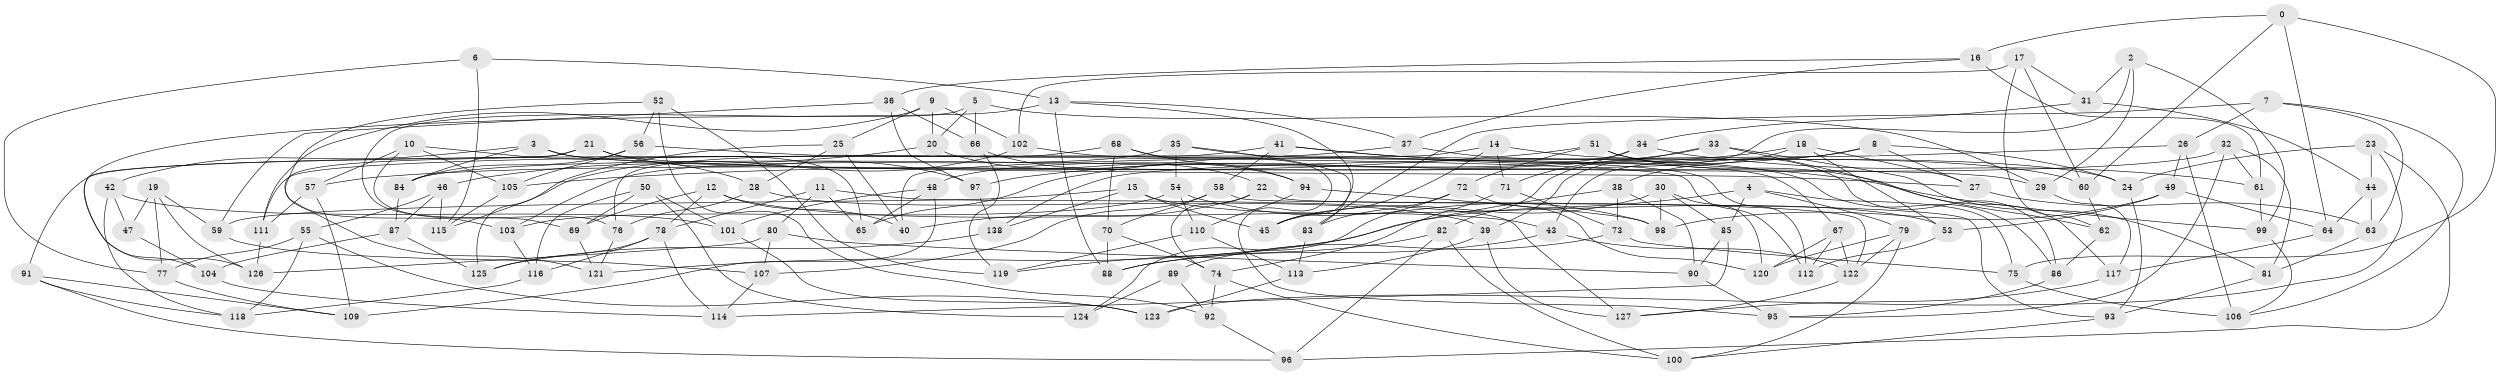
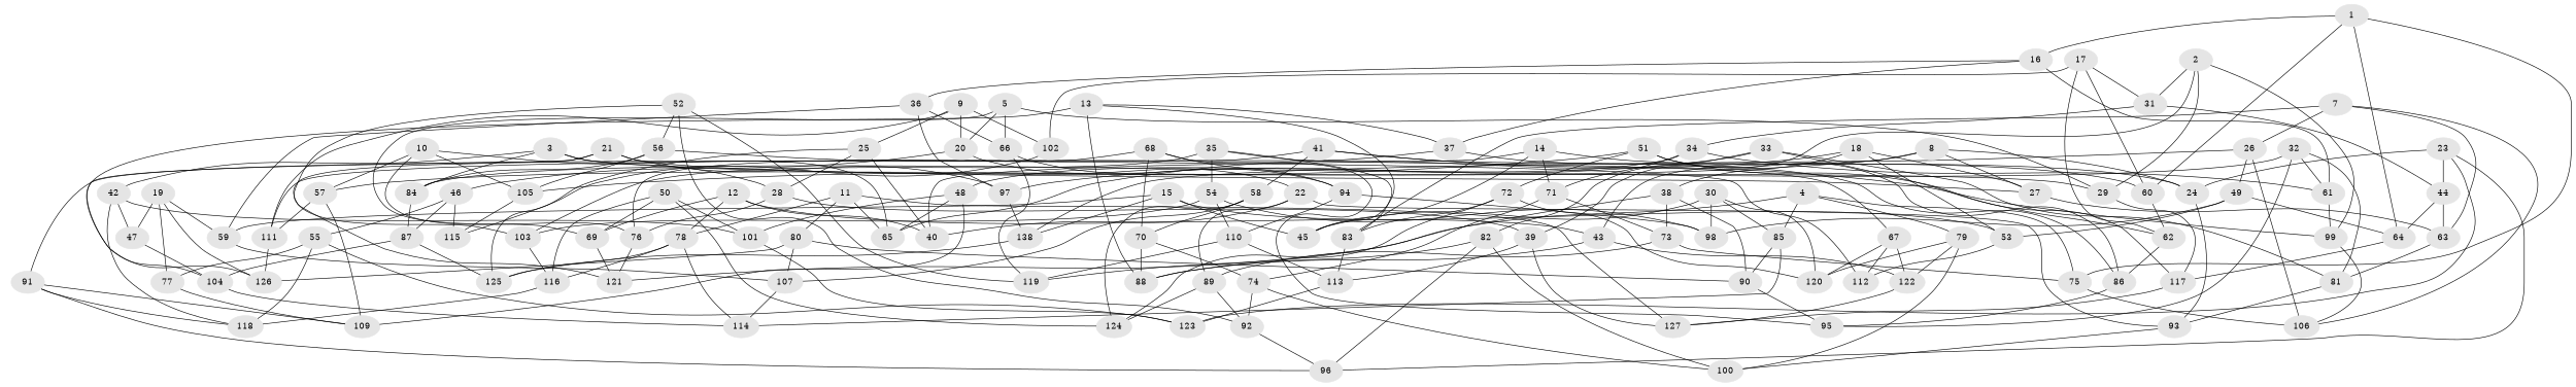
  graph {
    fontname="DejaVu Serif"
    node [color=gray90 fontname="DejaVu Serif" style=filled]
    edge [fontname="DejaVu Serif"]
-   1 [label=0]
+   1
    16
    60
    64
    75
    37
    36
    61
    62
    117
    106
    2
    29
    31
    39
    99
    44
    34
    127
    113
    3
    27
    42
    65
    84
    63
    47
    101
    118
    87
    4
    79
    85
    121
    120
    122
    100
    90
    114
    5
    20
    66
    69
    22
    46
    119
    94
-   6
    13
    77
    115
    45
    88
    126
    111
    109
    7
    26
    83
    n60 [label=138]
    49
    81
    8
    24
    43
    57
    93
    9
    25
    102
    28
    40
    125
    112
    10
    76
    105
    11
    78
    80
    116
    107
    12
    104
    14
    71
    73
    74
    15
    53
    59
    97
    17
    86
    18
    38
    19
    89
    55
    21
    124
    92
    23
    96
    123
    98
    30
    48
    32
    95
    33
    82
    35
    54
    67
    103
    110
    41
    58
    91
    70
    50
    51
    72
    52
    56
    68
    1 -- 16
    1 -- 60
    1 -- 64
    1 -- 75
    16 -- 37
    16 -- 36
    16 -- 61
    60 -- 62
    64 -- 117
    75 -- 106
    37 -- 60
    37 -- 111
    36 -- 66
    36 -- 59
    36 -- 97
    61 -- 99
    62 -- 86
    117 -- 127
    2 -- 29
    2 -- 31
    2 -- 39
    2 -- 99
    29 -- 117
    31 -- 44
    31 -- 34
    39 -- 127
    39 -- 113
    99 -- 106
    44 -- 64
    44 -- 63
    34 -- 61
    34 -- 71
    34 -- 48
    113 -- 123
    3 -- 27
    3 -- 42
    3 -- 65
    3 -- 84
    27 -- 63
    42 -- 47
    42 -- 101
    42 -- 118
    84 -- 87
    63 -- 81
    47 -- 104
    101 -- 123
    87 -- 125
    87 -- 104
    4 -- 75
    4 -- 79
    4 -- 85
    4 -- 121
    79 -- 120
    79 -- 122
    79 -- 100
    85 -- 90
    85 -- 114
    122 -- 127
    90 -- 95
    5 -- 29
    5 -- 20
    5 -- 66
    5 -- 69
    20 -- 22
    20 -- 46
    66 -- 119
    66 -- 94
    69 -- 121
    22 -- 93
    22 -- 40
-   22 -- 74
+   22 -- 89
    46 -- 87
    46 -- 115
    46 -- 55
    94 -- 98
    94 -- 110
-   6 -- 13
-   6 -- 77
-   6 -- 115
    13 -- 37
    13 -- 45
    13 -- 88
    13 -- 126
    77 -- 109
    111 -- 126
    7 -- 106
    7 -- 63
    7 -- 26
    7 -- 83
    26 -- 106
    26 -- n60
    26 -- 49
    83 -- 113
    n60 -- 125
    49 -- 64
    49 -- 53
    49 -- 98
    81 -- 93
    8 -- 27
    8 -- 24
    8 -- 43
    8 -- 57
    24 -- 93
    43 -- 122
    43 -- 88
    57 -- 111
    57 -- 109
    93 -- 100
    9 -- 20
    9 -- 111
    9 -- 25
    9 -- 102
    25 -- 28
    25 -- 40
    25 -- 125
    102 -- 115
-   102 -- 112
    28 -- 39
    28 -- 76
    10 -- 57
    10 -- 28
    10 -- 76
    10 -- 105
    76 -- 121
    105 -- 115
    11 -- 127
    11 -- 65
    11 -- 78
    11 -- 80
    78 -- 114
    78 -- 125
    78 -- 116
    80 -- 90
    80 -- 126
    80 -- 107
    116 -- 118
    107 -- 114
    12 -- 69
    12 -- 43
    12 -- 40
    12 -- 78
    104 -- 114
    14 -- 45
    14 -- 24
    14 -- 40
    14 -- 71
    71 -- 73
    71 -- 74
    73 -- 75
    73 -- 89
    74 -- 100
    74 -- 92
    15 -- 45
    15 -- n60
    15 -- 53
    15 -- 59
    53 -- 112
    59 -- 107
    97 -- n60
    17 -- 60
    17 -- 62
    17 -- 31
    17 -- 102
    86 -- 95
    18 -- 27
    18 -- 65
    18 -- 53
    18 -- 38
    38 -- 90
    38 -- 119
    38 -- 73
    19 -- 47
    19 -- 77
    19 -- 126
    19 -- 59
    89 -- 124
    89 -- 92
    55 -- 118
    55 -- 77
    55 -- 123
    21 -- 29
    21 -- 121
    21 -- 104
    21 -- 97
    92 -- 96
    23 -- 44
    23 -- 24
    23 -- 96
    23 -- 123
    30 -- 85
    30 -- 120
    30 -- 45
    30 -- 98
    48 -- 65
    48 -- 101
    48 -- 109
    32 -- 61
    32 -- 84
    32 -- 81
    32 -- 95
    33 -- 117
    33 -- 81
    33 -- 97
    33 -- 82
    82 -- 100
    82 -- 88
    82 -- 96
    35 -- 83
    35 -- 54
    35 -- 67
    35 -- 103
    54 -- 98
    54 -- 103
    54 -- 110
    67 -- 120
    67 -- 122
    67 -- 112
    103 -- 116
    110 -- 113
    110 -- 119
    41 -- 99
    41 -- 86
    41 -- 58
    41 -- 91
    58 -- 107
-   58 -- 122
+   58 -- 124
    58 -- 70
    91 -- 118
    91 -- 109
    91 -- 96
    70 -- 88
    70 -- 74
    50 -- 101
    50 -- 69
    50 -- 116
    50 -- 124
    51 -- 62
    51 -- 105
    51 -- 86
    51 -- 72
    72 -- 120
    72 -- 83
    72 -- 124
    52 -- 119
    52 -- 92
    52 -- 103
    52 -- 56
    56 -- 84
    56 -- 112
    56 -- 105
    68 -- 94
    68 -- 76
    68 -- 95
    68 -- 70
  }
